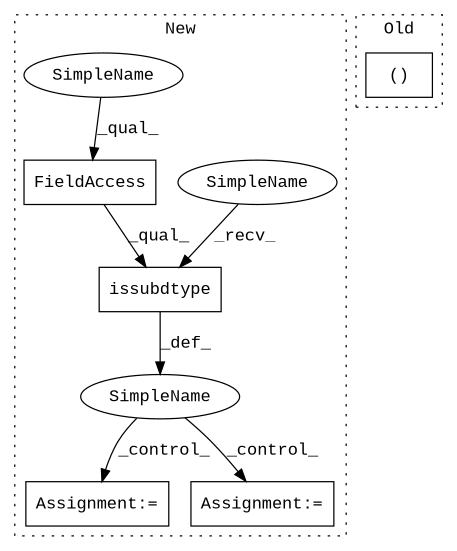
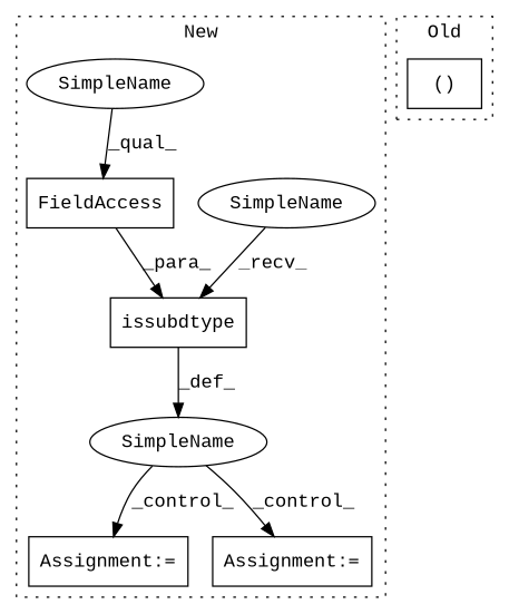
  digraph {
    fontname="Liberation Mono"
    node [a=42 l=5 s=557 shape=box fontname="Liberation Mono"]
    edge [fontname="Liberation Mono"]
    n1 [a=32 l="11,1" label=issubdtype s="525,569"]
    n2 [a=22 l=12 label=FieldAccess]
    n3 [a=7 l="53,2" label="Assignment:=" s="796,892"]
    n4 [a=7 l=1 label="Assignment:=" s=1073]
    n5 [label=SimpleName shape=ellipse l="" s=""]
    n6 [label=SimpleName s=519 shape=ellipse]
    n7 [label=SimpleName shape=ellipse]
    n8 [a=106 l=32 label="()" s=697]
    subgraph cluster_1 {
      label=New
      style=dotted
      n1
      n2
      n3
      n4
      n5
      n6
      n7
    }
    subgraph cluster_2 {
      label=Old
      style=dotted
      n8
    }
    n1 -> n5 [label=_def_]
-   n2 -> n1 [label=_qual_]
+   n2 -> n1 [label=_para_]
    n5 -> n3 [label=_control_]
    n5 -> n4 [label=_control_]
    n6 -> n1 [label=_recv_]
    n7 -> n2 [label=_qual_]
  }
